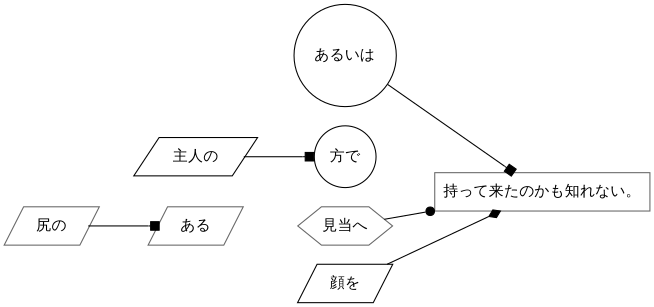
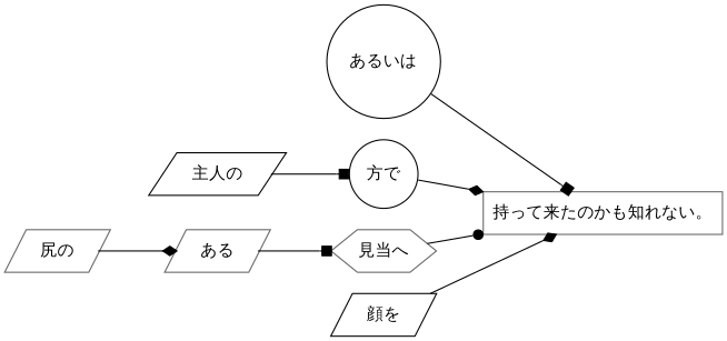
  digraph {
    rankdir=LR
    node [color=black shape=parallelogram]
    edge [arrowhead=box]
    n1 [label="あるいは" shape=circle]
    n2 [color=gray40 label="持って来たのかも知れない。" shape=box]
    n3 [label="主人の"]
    n4 [label="方で" shape=circle]
    n5 [color=gray40 label="尻の"]
    n6 [color=gray40 label="ある"]
    n7 [color=gray40 label="見当へ" shape=hexagon]
    n8 [label="顔を"]
    n1 -> n2
    n3 -> n4
-   n5 -> n6
+   n4 -> n2 [arrowhead=diamond]
+   n5 -> n6 [arrowhead=diamond]
+   n6 -> n7
    n7 -> n2 [arrowhead=dot]
    n8 -> n2 [arrowhead=diamond]
  }
